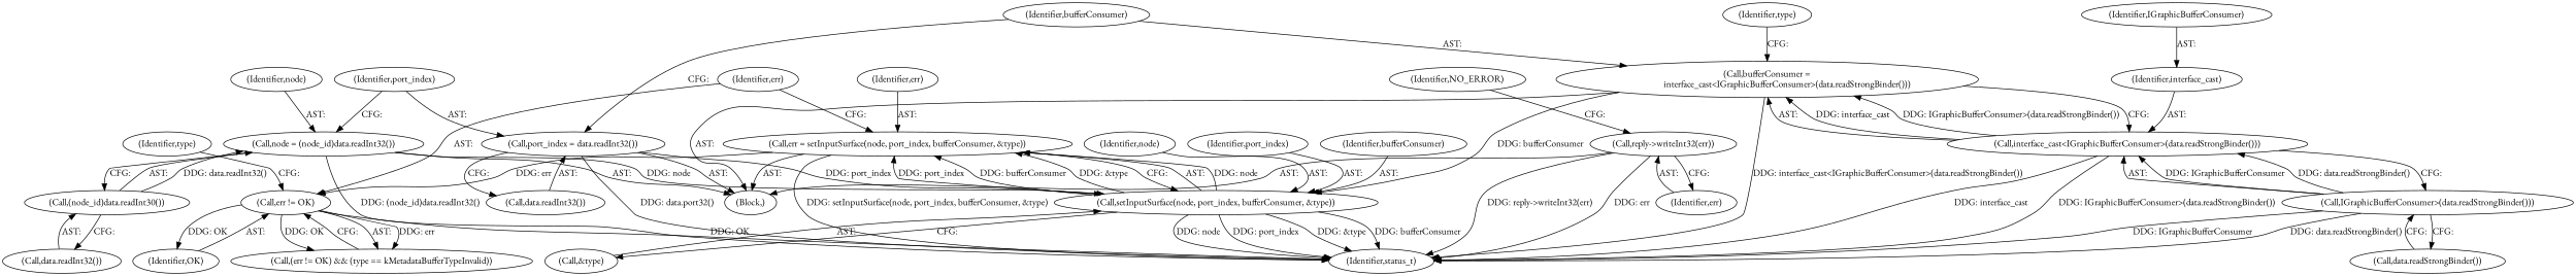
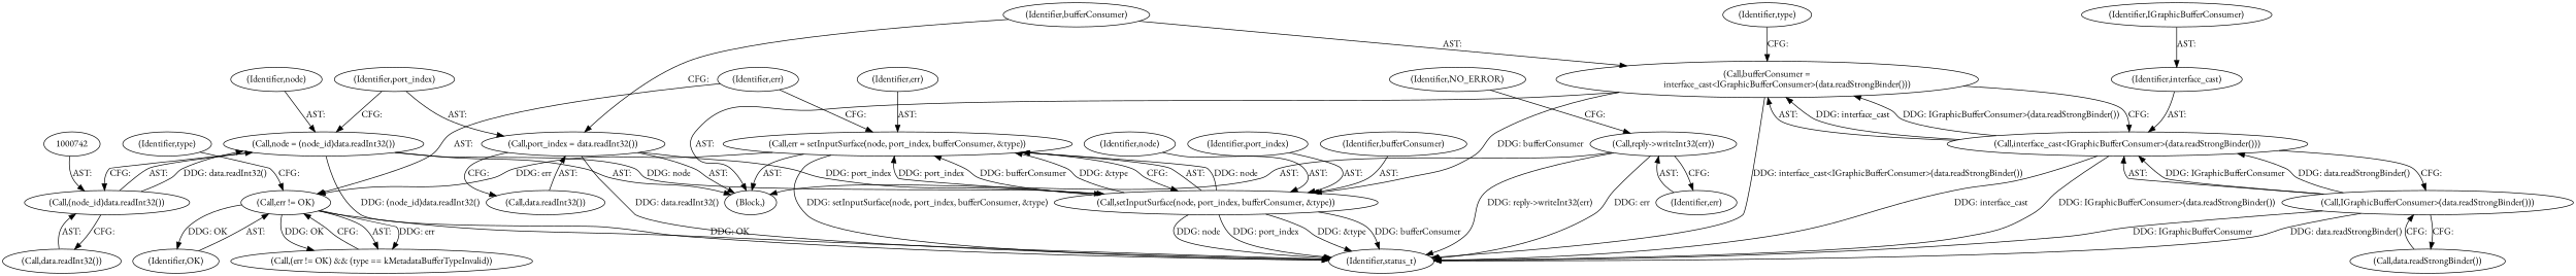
  digraph {
    fontname="EB Garamond"
    node [fontname="EB Garamond"]
    edge [fontname="EB Garamond"]
    n1 [label="(Call,reply->writeInt32(err))"]
    n2 [label="(Block,)"]
    n3 [label="(Identifier,status_t)"]
    n4 [label="(Identifier,err)"]
    n5 [label="(Call,err != OK)"]
    n6 [label="(Identifier,OK)"]
    n7 [label="(Call,(err != OK) && (type == kMetadataBufferTypeInvalid))"]
    n8 [label="(Call,err = setInputSurface(node, port_index, bufferConsumer, &type))"]
    n9 [label="(Call,setInputSurface(node, port_index, bufferConsumer, &type))"]
-   n10 [label="(Call,&type)"]
    n11 [label="(Call,node = (node_id)data.readInt32())"]
-   n12 [label="(Call,(node_id)data.readInt30())"]
+   n12 [label="(Call,(node_id)data.readInt32())"]
    n13 [label="(Call,data.readInt32())"]
    n14 [label="(Call,port_index = data.readInt32())"]
    n15 [label="(Call,data.readInt32())"]
    n16 [label="(Call,bufferConsumer =\n                    interface_cast<IGraphicBufferConsumer>(data.readStrongBinder()))"]
    n17 [label="(Call,interface_cast<IGraphicBufferConsumer>(data.readStrongBinder()))"]
    n18 [label="(Call,IGraphicBufferConsumer>(data.readStrongBinder()))"]
    n19 [label="(Call,data.readStrongBinder())"]
    n20 [label="(Identifier,port_index)"]
    n21 [label="(Identifier,type)"]
    n22 [label="(Identifier,err)"]
    n23 [label="(Identifier,node)"]
    n24 [label="(Identifier,port_index)"]
    n25 [label="(Identifier,type)"]
    n26 [label="(Identifier,bufferConsumer)"]
    n27 [label="(Identifier,IGraphicBufferConsumer)"]
    n28 [label="(Identifier,interface_cast)"]
    n29 [label="(Identifier,node)"]
    n30 [label="(Identifier,NO_ERROR)"]
    n31 [label="(Identifier,bufferConsumer)"]
    n32 [label="(Identifier,err)"]
+   1000742
    n1 -> n2 [label="AST: "]
    n1 -> n3 [label="DDG: reply->writeInt32(err)"]
    n1 -> n3 [label="DDG: err"]
    n1 -> n4 [label="CFG: "]
    n4 -> n1 [label="AST: "]
    n5 -> n3 [label="DDG: OK"]
    n5 -> n6 [label="DDG: OK"]
    n5 -> n7 [label="AST: "]
    n5 -> n7 [label="DDG: err"]
    n5 -> n7 [label="DDG: OK"]
    n6 -> n5 [label="AST: "]
    n7 -> n5 [label="CFG: "]
    n8 -> n2 [label="AST: "]
    n8 -> n3 [label="DDG: setInputSurface(node, port_index, bufferConsumer, &type)"]
    n8 -> n5 [label="DDG: err"]
    n8 -> n9 [label="CFG: "]
    n9 -> n3 [label="DDG: &type"]
    n9 -> n3 [label="DDG: bufferConsumer"]
    n9 -> n3 [label="DDG: node"]
    n9 -> n3 [label="DDG: port_index"]
    n9 -> n8 [label="AST: "]
    n9 -> n8 [label="DDG: node"]
    n9 -> n8 [label="DDG: port_index"]
    n9 -> n8 [label="DDG: bufferConsumer"]
    n9 -> n8 [label="DDG: &type"]
-   n9 -> n10 [label="CFG: "]
-   n10 -> n9 [label="AST: "]
    n11 -> n2 [label="AST: "]
    n11 -> n3 [label="DDG: (node_id)data.readInt32()"]
    n11 -> n9 [label="DDG: node"]
    n11 -> n12 [label="CFG: "]
    n12 -> n11 [label="AST: "]
    n12 -> n11 [label="DDG: data.readInt32()"]
    n12 -> n13 [label="CFG: "]
    n13 -> n12 [label="AST: "]
    n14 -> n2 [label="AST: "]
-   n14 -> n3 [label="DDG: data.port32()"]
+   n14 -> n3 [label="DDG: data.readInt32()"]
    n14 -> n9 [label="DDG: port_index"]
    n14 -> n15 [label="CFG: "]
    n15 -> n14 [label="AST: "]
    n16 -> n2 [label="AST: "]
    n16 -> n3 [label="DDG: interface_cast<IGraphicBufferConsumer>(data.readStrongBinder())"]
    n16 -> n9 [label="DDG: bufferConsumer"]
    n16 -> n17 [label="CFG: "]
    n17 -> n3 [label="DDG: IGraphicBufferConsumer>(data.readStrongBinder())"]
    n17 -> n3 [label="DDG: interface_cast"]
    n17 -> n16 [label="AST: "]
    n17 -> n16 [label="DDG: interface_cast"]
    n17 -> n16 [label="DDG: IGraphicBufferConsumer>(data.readStrongBinder())"]
    n17 -> n18 [label="CFG: "]
    n18 -> n3 [label="DDG: IGraphicBufferConsumer"]
    n18 -> n3 [label="DDG: data.readStrongBinder()"]
    n18 -> n17 [label="AST: "]
    n18 -> n17 [label="DDG: IGraphicBufferConsumer"]
    n18 -> n17 [label="DDG: data.readStrongBinder()"]
    n18 -> n19 [label="CFG: "]
    n19 -> n18 [label="CFG: "]
    n20 -> n9 [label="AST: "]
    n21 -> n16 [label="CFG: "]
    n22 -> n5 [label="AST: "]
    n22 -> n8 [label="CFG: "]
    n23 -> n9 [label="AST: "]
    n24 -> n11 [label="CFG: "]
    n24 -> n14 [label="AST: "]
    n25 -> n5 [label="CFG: "]
    n26 -> n14 [label="CFG: "]
    n26 -> n16 [label="AST: "]
    n27 -> n28 [label="AST: "]
    n28 -> n17 [label="AST: "]
    n29 -> n11 [label="AST: "]
    n30 -> n1 [label="CFG: "]
    n31 -> n9 [label="AST: "]
    n32 -> n8 [label="AST: "]
+   1000742 -> n12 [label="AST: "]
  }
